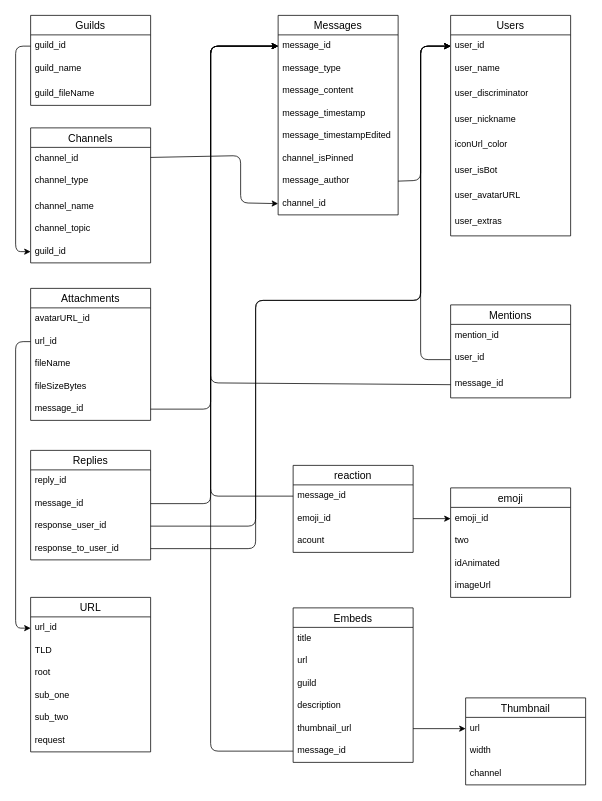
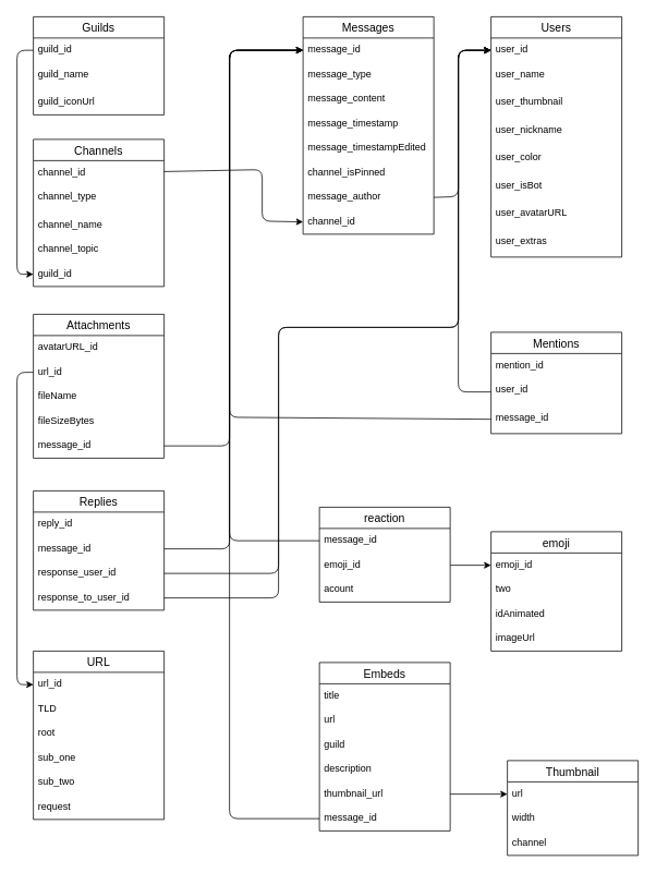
  <mxCell id="0" />
  <mxCell id="1" parent="0" />
  <mxCell id="2" value="Guilds" style="swimlane;fontStyle=0;childLayout=stackLayout;horizontal=1;startSize=26;horizontalStack=0;resizeParent=1;resizeParentMax=0;resizeLast=0;collapsible=1;marginBottom=0;align=center;fontSize=14;" parent="1" vertex="1"><mxGeometry x="40" y="20" width="160" height="120" as="geometry"><mxRectangle x="40" y="40" width="70" height="26" as="alternateBounds" /></mxGeometry></mxCell>
  <mxCell id="3" value="guild_id" style="text;strokeColor=none;fillColor=none;spacingLeft=4;spacingRight=4;overflow=hidden;rotatable=0;points=[[0,0.5],[1,0.5]];portConstraint=eastwest;fontSize=12;" parent="2" vertex="1"><mxGeometry y="26" width="160" height="30" as="geometry" /></mxCell>
  <mxCell id="4" value="guild_name" style="text;strokeColor=none;fillColor=none;spacingLeft=4;spacingRight=4;overflow=hidden;rotatable=0;points=[[0,0.5],[1,0.5]];portConstraint=eastwest;fontSize=12;" parent="2" vertex="1"><mxGeometry y="56" width="160" height="34" as="geometry" /></mxCell>
- <mxCell id="5" value="guild_fileName" style="text;strokeColor=none;fillColor=none;spacingLeft=4;spacingRight=4;overflow=hidden;rotatable=0;points=[[0,0.5],[1,0.5]];portConstraint=eastwest;fontSize=12;" parent="2" vertex="1"><mxGeometry y="90" width="160" height="30" as="geometry" /></mxCell>
+ <mxCell id="5" value="guild_iconUrl" style="text;strokeColor=none;fillColor=none;spacingLeft=4;spacingRight=4;overflow=hidden;rotatable=0;points=[[0,0.5],[1,0.5]];portConstraint=eastwest;fontSize=12;" parent="2" vertex="1"><mxGeometry y="90" width="160" height="30" as="geometry" /></mxCell>
  <mxCell id="6" value="Users" style="swimlane;fontStyle=0;childLayout=stackLayout;horizontal=1;startSize=26;horizontalStack=0;resizeParent=1;resizeParentMax=0;resizeLast=0;collapsible=1;marginBottom=0;align=center;fontSize=14;direction=east;" parent="1" vertex="1"><mxGeometry x="600" y="20" width="160" height="294" as="geometry"><mxRectangle x="460" y="270" width="70" height="26" as="alternateBounds" /></mxGeometry></mxCell>
  <mxCell id="7" value="user_id" style="text;strokeColor=none;fillColor=none;spacingLeft=4;spacingRight=4;overflow=hidden;rotatable=0;points=[[0,0.5],[1,0.5]];portConstraint=eastwest;fontSize=12;" parent="6" vertex="1"><mxGeometry y="26" width="160" height="30" as="geometry" /></mxCell>
  <mxCell id="8" value="user_name" style="text;strokeColor=none;fillColor=none;spacingLeft=4;spacingRight=4;overflow=hidden;rotatable=0;points=[[0,0.5],[1,0.5]];portConstraint=eastwest;fontSize=12;" parent="6" vertex="1"><mxGeometry y="56" width="160" height="34" as="geometry" /></mxCell>
- <mxCell id="9" value="user_discriminator" style="text;strokeColor=none;fillColor=none;spacingLeft=4;spacingRight=4;overflow=hidden;rotatable=0;points=[[0,0.5],[1,0.5]];portConstraint=eastwest;fontSize=12;" parent="6" vertex="1"><mxGeometry y="90" width="160" height="34" as="geometry" /></mxCell>
+ <mxCell id="9" value="user_thumbnail" style="text;strokeColor=none;fillColor=none;spacingLeft=4;spacingRight=4;overflow=hidden;rotatable=0;points=[[0,0.5],[1,0.5]];portConstraint=eastwest;fontSize=12;" parent="6" vertex="1"><mxGeometry y="90" width="160" height="34" as="geometry" /></mxCell>
  <mxCell id="10" value="user_nickname" style="text;strokeColor=none;fillColor=none;spacingLeft=4;spacingRight=4;overflow=hidden;rotatable=0;points=[[0,0.5],[1,0.5]];portConstraint=eastwest;fontSize=12;" parent="6" vertex="1"><mxGeometry y="124" width="160" height="34" as="geometry" /></mxCell>
- <mxCell id="11" value="iconUrl_color" style="text;strokeColor=none;fillColor=none;spacingLeft=4;spacingRight=4;overflow=hidden;rotatable=0;points=[[0,0.5],[1,0.5]];portConstraint=eastwest;fontSize=12;" parent="6" vertex="1"><mxGeometry y="158" width="160" height="34" as="geometry" /></mxCell>
+ <mxCell id="11" value="user_color" style="text;strokeColor=none;fillColor=none;spacingLeft=4;spacingRight=4;overflow=hidden;rotatable=0;points=[[0,0.5],[1,0.5]];portConstraint=eastwest;fontSize=12;" parent="6" vertex="1"><mxGeometry y="158" width="160" height="34" as="geometry" /></mxCell>
  <mxCell id="12" value="user_isBot" style="text;strokeColor=none;fillColor=none;spacingLeft=4;spacingRight=4;overflow=hidden;rotatable=0;points=[[0,0.5],[1,0.5]];portConstraint=eastwest;fontSize=12;" parent="6" vertex="1"><mxGeometry y="192" width="160" height="34" as="geometry" /></mxCell>
  <mxCell id="13" value="user_avatarURL" style="text;strokeColor=none;fillColor=none;spacingLeft=4;spacingRight=4;overflow=hidden;rotatable=0;points=[[0,0.5],[1,0.5]];portConstraint=eastwest;fontSize=12;" parent="6" vertex="1"><mxGeometry y="226" width="160" height="34" as="geometry" /></mxCell>
  <mxCell id="14" value="user_extras" style="text;strokeColor=none;fillColor=none;spacingLeft=4;spacingRight=4;overflow=hidden;rotatable=0;points=[[0,0.5],[1,0.5]];portConstraint=eastwest;fontSize=12;" parent="6" vertex="1"><mxGeometry y="260" width="160" height="34" as="geometry" /></mxCell>
  <mxCell id="15" value="Messages" style="swimlane;fontStyle=0;childLayout=stackLayout;horizontal=1;startSize=26;horizontalStack=0;resizeParent=1;resizeParentMax=0;resizeLast=0;collapsible=1;marginBottom=0;align=center;fontSize=14;" parent="1" vertex="1"><mxGeometry x="370" y="20" width="160" height="266" as="geometry" /></mxCell>
  <mxCell id="16" value="message_id" style="text;strokeColor=none;fillColor=none;spacingLeft=4;spacingRight=4;overflow=hidden;rotatable=0;points=[[0,0.5],[1,0.5]];portConstraint=eastwest;fontSize=12;" parent="15" vertex="1"><mxGeometry y="26" width="160" height="30" as="geometry" /></mxCell>
  <mxCell id="17" value="message_type" style="text;strokeColor=none;fillColor=none;spacingLeft=4;spacingRight=4;overflow=hidden;rotatable=0;points=[[0,0.5],[1,0.5]];portConstraint=eastwest;fontSize=12;" parent="15" vertex="1"><mxGeometry y="56" width="160" height="30" as="geometry" /></mxCell>
  <mxCell id="18" value="message_content" style="text;strokeColor=none;fillColor=none;spacingLeft=4;spacingRight=4;overflow=hidden;rotatable=0;points=[[0,0.5],[1,0.5]];portConstraint=eastwest;fontSize=12;" parent="15" vertex="1"><mxGeometry y="86" width="160" height="30" as="geometry" /></mxCell>
  <mxCell id="19" value="message_timestamp" style="text;strokeColor=none;fillColor=none;spacingLeft=4;spacingRight=4;overflow=hidden;rotatable=0;points=[[0,0.5],[1,0.5]];portConstraint=eastwest;fontSize=12;" parent="15" vertex="1"><mxGeometry y="116" width="160" height="30" as="geometry" /></mxCell>
  <mxCell id="20" value="message_timestampEdited&#10;" style="text;strokeColor=none;fillColor=none;spacingLeft=4;spacingRight=4;overflow=hidden;rotatable=0;points=[[0,0.5],[1,0.5]];portConstraint=eastwest;fontSize=12;" parent="15" vertex="1"><mxGeometry y="146" width="160" height="30" as="geometry" /></mxCell>
  <mxCell id="21" value="channel_isPinned" style="text;strokeColor=none;fillColor=none;spacingLeft=4;spacingRight=4;overflow=hidden;rotatable=0;points=[[0,0.5],[1,0.5]];portConstraint=eastwest;fontSize=12;" parent="15" vertex="1"><mxGeometry y="176" width="160" height="30" as="geometry" /></mxCell>
  <mxCell id="22" value="message_author" style="text;strokeColor=none;fillColor=none;spacingLeft=4;spacingRight=4;overflow=hidden;rotatable=0;points=[[0,0.5],[1,0.5]];portConstraint=eastwest;fontSize=12;" parent="15" vertex="1"><mxGeometry y="206" width="160" height="30" as="geometry" /></mxCell>
  <mxCell id="23" value="channel_id" style="text;strokeColor=none;fillColor=none;spacingLeft=4;spacingRight=4;overflow=hidden;rotatable=0;points=[[0,0.5],[1,0.5]];portConstraint=eastwest;fontSize=12;" parent="15" vertex="1"><mxGeometry y="236" width="160" height="30" as="geometry" /></mxCell>
  <mxCell id="24" value="Embeds" style="swimlane;fontStyle=0;childLayout=stackLayout;horizontal=1;startSize=26;horizontalStack=0;resizeParent=1;resizeParentMax=0;resizeLast=0;collapsible=1;marginBottom=0;align=center;fontSize=14;" parent="1" vertex="1"><mxGeometry x="390" y="810" width="160" height="206" as="geometry" /></mxCell>
  <mxCell id="25" value="title" style="text;strokeColor=none;fillColor=none;spacingLeft=4;spacingRight=4;overflow=hidden;rotatable=0;points=[[0,0.5],[1,0.5]];portConstraint=eastwest;fontSize=12;" parent="24" vertex="1"><mxGeometry y="26" width="160" height="30" as="geometry" /></mxCell>
  <mxCell id="26" value="url" style="text;strokeColor=none;fillColor=none;spacingLeft=4;spacingRight=4;overflow=hidden;rotatable=0;points=[[0,0.5],[1,0.5]];portConstraint=eastwest;fontSize=12;" parent="24" vertex="1"><mxGeometry y="56" width="160" height="30" as="geometry" /></mxCell>
  <mxCell id="27" value="guild" style="text;strokeColor=none;fillColor=none;spacingLeft=4;spacingRight=4;overflow=hidden;rotatable=0;points=[[0,0.5],[1,0.5]];portConstraint=eastwest;fontSize=12;" parent="24" vertex="1"><mxGeometry y="86" width="160" height="30" as="geometry" /></mxCell>
  <mxCell id="28" value="description" style="text;strokeColor=none;fillColor=none;spacingLeft=4;spacingRight=4;overflow=hidden;rotatable=0;points=[[0,0.5],[1,0.5]];portConstraint=eastwest;fontSize=12;" parent="24" vertex="1"><mxGeometry y="116" width="160" height="30" as="geometry" /></mxCell>
  <mxCell id="29" value="thumbnail_url" style="text;strokeColor=none;fillColor=none;spacingLeft=4;spacingRight=4;overflow=hidden;rotatable=0;points=[[0,0.5],[1,0.5]];portConstraint=eastwest;fontSize=12;" parent="24" vertex="1"><mxGeometry y="146" width="160" height="30" as="geometry" /></mxCell>
  <mxCell id="30" value="message_id" style="text;strokeColor=none;fillColor=none;spacingLeft=4;spacingRight=4;overflow=hidden;rotatable=0;points=[[0,0.5],[1,0.5]];portConstraint=eastwest;fontSize=12;" parent="24" vertex="1"><mxGeometry y="176" width="160" height="30" as="geometry" /></mxCell>
  <mxCell id="31" value="Attachments" style="swimlane;fontStyle=0;childLayout=stackLayout;horizontal=1;startSize=26;horizontalStack=0;resizeParent=1;resizeParentMax=0;resizeLast=0;collapsible=1;marginBottom=0;align=center;fontSize=14;" parent="1" vertex="1"><mxGeometry x="40" y="384" width="160" height="176" as="geometry" /></mxCell>
  <mxCell id="32" value="avatarURL_id" style="text;strokeColor=none;fillColor=none;spacingLeft=4;spacingRight=4;overflow=hidden;rotatable=0;points=[[0,0.5],[1,0.5]];portConstraint=eastwest;fontSize=12;" parent="31" vertex="1"><mxGeometry y="26" width="160" height="30" as="geometry" /></mxCell>
  <mxCell id="33" value="url_id" style="text;strokeColor=none;fillColor=none;spacingLeft=4;spacingRight=4;overflow=hidden;rotatable=0;points=[[0,0.5],[1,0.5]];portConstraint=eastwest;fontSize=12;" parent="31" vertex="1"><mxGeometry y="56" width="160" height="30" as="geometry" /></mxCell>
  <mxCell id="34" value="fileName" style="text;strokeColor=none;fillColor=none;spacingLeft=4;spacingRight=4;overflow=hidden;rotatable=0;points=[[0,0.5],[1,0.5]];portConstraint=eastwest;fontSize=12;" parent="31" vertex="1"><mxGeometry y="86" width="160" height="30" as="geometry" /></mxCell>
  <mxCell id="35" value="fileSizeBytes" style="text;strokeColor=none;fillColor=none;spacingLeft=4;spacingRight=4;overflow=hidden;rotatable=0;points=[[0,0.5],[1,0.5]];portConstraint=eastwest;fontSize=12;" parent="31" vertex="1"><mxGeometry y="116" width="160" height="30" as="geometry" /></mxCell>
  <mxCell id="36" value="message_id" style="text;strokeColor=none;fillColor=none;spacingLeft=4;spacingRight=4;overflow=hidden;rotatable=0;points=[[0,0.5],[1,0.5]];portConstraint=eastwest;fontSize=12;" parent="31" vertex="1"><mxGeometry y="146" width="160" height="30" as="geometry" /></mxCell>
  <mxCell id="37" style="edgeStyle=none;html=1;exitX=1;exitY=0.5;exitDx=0;exitDy=0;" parent="1" source="22" edge="1"><mxGeometry relative="1" as="geometry"><Array as="points"><mxPoint x="560" y="240" /><mxPoint x="560" y="170" /><mxPoint x="560" y="61" /></Array><mxPoint x="600" y="61" as="targetPoint" /></mxGeometry></mxCell>
  <mxCell id="38" value="Thumbnail" style="swimlane;fontStyle=0;childLayout=stackLayout;horizontal=1;startSize=26;horizontalStack=0;resizeParent=1;resizeParentMax=0;resizeLast=0;collapsible=1;marginBottom=0;align=center;fontSize=14;" parent="1" vertex="1"><mxGeometry x="620" y="930" width="160" height="116" as="geometry" /></mxCell>
  <mxCell id="39" value="url" style="text;strokeColor=none;fillColor=none;spacingLeft=4;spacingRight=4;overflow=hidden;rotatable=0;points=[[0,0.5],[1,0.5]];portConstraint=eastwest;fontSize=12;" parent="38" vertex="1"><mxGeometry y="26" width="160" height="30" as="geometry" /></mxCell>
  <mxCell id="40" value="width" style="text;strokeColor=none;fillColor=none;spacingLeft=4;spacingRight=4;overflow=hidden;rotatable=0;points=[[0,0.5],[1,0.5]];portConstraint=eastwest;fontSize=12;" parent="38" vertex="1"><mxGeometry y="56" width="160" height="30" as="geometry" /></mxCell>
  <mxCell id="41" value="channel" style="text;strokeColor=none;fillColor=none;spacingLeft=4;spacingRight=4;overflow=hidden;rotatable=0;points=[[0,0.5],[1,0.5]];portConstraint=eastwest;fontSize=12;" parent="38" vertex="1"><mxGeometry y="86" width="160" height="30" as="geometry" /></mxCell>
  <mxCell id="42" value="emoji" style="swimlane;fontStyle=0;childLayout=stackLayout;horizontal=1;startSize=26;horizontalStack=0;resizeParent=1;resizeParentMax=0;resizeLast=0;collapsible=1;marginBottom=0;align=center;fontSize=14;" parent="1" vertex="1"><mxGeometry x="600" y="650" width="160" height="146" as="geometry" /></mxCell>
  <mxCell id="43" value="emoji_id" style="text;strokeColor=none;fillColor=none;spacingLeft=4;spacingRight=4;overflow=hidden;rotatable=0;points=[[0,0.5],[1,0.5]];portConstraint=eastwest;fontSize=12;" parent="42" vertex="1"><mxGeometry y="26" width="160" height="30" as="geometry" /></mxCell>
  <mxCell id="44" value="two" style="text;strokeColor=none;fillColor=none;spacingLeft=4;spacingRight=4;overflow=hidden;rotatable=0;points=[[0,0.5],[1,0.5]];portConstraint=eastwest;fontSize=12;" parent="42" vertex="1"><mxGeometry y="56" width="160" height="30" as="geometry" /></mxCell>
  <mxCell id="45" value="idAnimated" style="text;strokeColor=none;fillColor=none;spacingLeft=4;spacingRight=4;overflow=hidden;rotatable=0;points=[[0,0.5],[1,0.5]];portConstraint=eastwest;fontSize=12;" parent="42" vertex="1"><mxGeometry y="86" width="160" height="30" as="geometry" /></mxCell>
  <mxCell id="46" value="imageUrl" style="text;strokeColor=none;fillColor=none;spacingLeft=4;spacingRight=4;overflow=hidden;rotatable=0;points=[[0,0.5],[1,0.5]];portConstraint=eastwest;fontSize=12;" parent="42" vertex="1"><mxGeometry y="116" width="160" height="30" as="geometry" /></mxCell>
  <mxCell id="47" style="edgeStyle=none;html=1;entryX=0;entryY=0.5;entryDx=0;entryDy=0;exitX=1;exitY=0.5;exitDx=0;exitDy=0;" parent="1" source="50" target="43" edge="1"><mxGeometry relative="1" as="geometry" /></mxCell>
  <mxCell id="48" value="reaction" style="swimlane;fontStyle=0;childLayout=stackLayout;horizontal=1;startSize=26;horizontalStack=0;resizeParent=1;resizeParentMax=0;resizeLast=0;collapsible=1;marginBottom=0;align=center;fontSize=14;" parent="1" vertex="1"><mxGeometry x="390" y="620" width="160" height="116" as="geometry" /></mxCell>
  <mxCell id="49" value="message_id" style="text;strokeColor=none;fillColor=none;spacingLeft=4;spacingRight=4;overflow=hidden;rotatable=0;points=[[0,0.5],[1,0.5]];portConstraint=eastwest;fontSize=12;" parent="48" vertex="1"><mxGeometry y="26" width="160" height="30" as="geometry" /></mxCell>
  <mxCell id="50" value="emoji_id" style="text;strokeColor=none;fillColor=none;spacingLeft=4;spacingRight=4;overflow=hidden;rotatable=0;points=[[0,0.5],[1,0.5]];portConstraint=eastwest;fontSize=12;" parent="48" vertex="1"><mxGeometry y="56" width="160" height="30" as="geometry" /></mxCell>
  <mxCell id="51" value="acount" style="text;strokeColor=none;fillColor=none;spacingLeft=4;spacingRight=4;overflow=hidden;rotatable=0;points=[[0,0.5],[1,0.5]];portConstraint=eastwest;fontSize=12;" parent="48" vertex="1"><mxGeometry y="86" width="160" height="30" as="geometry" /></mxCell>
  <mxCell id="52" value="Channels" style="swimlane;fontStyle=0;childLayout=stackLayout;horizontal=1;startSize=26;horizontalStack=0;resizeParent=1;resizeParentMax=0;resizeLast=0;collapsible=1;marginBottom=0;align=center;fontSize=14;" parent="1" vertex="1"><mxGeometry x="40" y="170" width="160" height="180" as="geometry"><mxRectangle x="40" y="40" width="70" height="26" as="alternateBounds" /></mxGeometry></mxCell>
  <mxCell id="53" value="channel_id" style="text;strokeColor=none;fillColor=none;spacingLeft=4;spacingRight=4;overflow=hidden;rotatable=0;points=[[0,0.5],[1,0.5]];portConstraint=eastwest;fontSize=12;" parent="52" vertex="1"><mxGeometry y="26" width="160" height="30" as="geometry" /></mxCell>
  <mxCell id="54" value="channel_type" style="text;strokeColor=none;fillColor=none;spacingLeft=4;spacingRight=4;overflow=hidden;rotatable=0;points=[[0,0.5],[1,0.5]];portConstraint=eastwest;fontSize=12;" parent="52" vertex="1"><mxGeometry y="56" width="160" height="34" as="geometry" /></mxCell>
  <mxCell id="55" value="channel_name" style="text;strokeColor=none;fillColor=none;spacingLeft=4;spacingRight=4;overflow=hidden;rotatable=0;points=[[0,0.5],[1,0.5]];portConstraint=eastwest;fontSize=12;" parent="52" vertex="1"><mxGeometry y="90" width="160" height="30" as="geometry" /></mxCell>
  <mxCell id="56" value="channel_topic" style="text;strokeColor=none;fillColor=none;spacingLeft=4;spacingRight=4;overflow=hidden;rotatable=0;points=[[0,0.5],[1,0.5]];portConstraint=eastwest;fontSize=12;" parent="52" vertex="1"><mxGeometry y="120" width="160" height="30" as="geometry" /></mxCell>
  <mxCell id="57" value="guild_id" style="text;strokeColor=none;fillColor=none;spacingLeft=4;spacingRight=4;overflow=hidden;rotatable=0;points=[[0,0.5],[1,0.5]];portConstraint=eastwest;fontSize=12;" parent="52" vertex="1"><mxGeometry y="150" width="160" height="30" as="geometry" /></mxCell>
  <mxCell id="58" style="edgeStyle=none;html=1;entryX=0;entryY=0.5;entryDx=0;entryDy=0;" parent="1" source="3" target="57" edge="1"><mxGeometry relative="1" as="geometry"><mxPoint x="20" y="340" as="targetPoint" /><Array as="points"><mxPoint x="20" y="61" /><mxPoint x="20" y="335" /></Array></mxGeometry></mxCell>
  <mxCell id="59" style="edgeStyle=none;html=1;entryX=0;entryY=0.5;entryDx=0;entryDy=0;" parent="1" source="49" target="16" edge="1"><mxGeometry relative="1" as="geometry"><mxPoint x="170" y="640" as="targetPoint" /><Array as="points"><mxPoint x="280" y="661" /><mxPoint x="280" y="61" /></Array></mxGeometry></mxCell>
  <mxCell id="60" value="Replies" style="swimlane;fontStyle=0;childLayout=stackLayout;horizontal=1;startSize=26;horizontalStack=0;resizeParent=1;resizeParentMax=0;resizeLast=0;collapsible=1;marginBottom=0;align=center;fontSize=14;" parent="1" vertex="1"><mxGeometry x="40" y="600" width="160" height="146" as="geometry" /></mxCell>
  <mxCell id="61" value="reply_id" style="text;strokeColor=none;fillColor=none;spacingLeft=4;spacingRight=4;overflow=hidden;rotatable=0;points=[[0,0.5],[1,0.5]];portConstraint=eastwest;fontSize=12;" parent="60" vertex="1"><mxGeometry y="26" width="160" height="30" as="geometry" /></mxCell>
  <mxCell id="62" value="message_id" style="text;strokeColor=none;fillColor=none;spacingLeft=4;spacingRight=4;overflow=hidden;rotatable=0;points=[[0,0.5],[1,0.5]];portConstraint=eastwest;fontSize=12;" parent="60" vertex="1"><mxGeometry y="56" width="160" height="30" as="geometry" /></mxCell>
  <mxCell id="63" value="response_user_id" style="text;strokeColor=none;fillColor=none;spacingLeft=4;spacingRight=4;overflow=hidden;rotatable=0;points=[[0,0.5],[1,0.5]];portConstraint=eastwest;fontSize=12;" parent="60" vertex="1"><mxGeometry y="86" width="160" height="30" as="geometry" /></mxCell>
  <mxCell id="64" value="response_to_user_id" style="text;strokeColor=none;fillColor=none;spacingLeft=4;spacingRight=4;overflow=hidden;rotatable=0;points=[[0,0.5],[1,0.5]];portConstraint=eastwest;fontSize=12;" parent="60" vertex="1"><mxGeometry y="116" width="160" height="30" as="geometry" /></mxCell>
  <mxCell id="65" style="edgeStyle=none;html=1;entryX=0;entryY=0.5;entryDx=0;entryDy=0;" parent="1" source="36" target="16" edge="1"><mxGeometry relative="1" as="geometry"><Array as="points"><mxPoint x="280" y="545" /><mxPoint x="280" y="61" /></Array></mxGeometry></mxCell>
  <mxCell id="66" style="edgeStyle=none;html=1;entryX=0;entryY=0.5;entryDx=0;entryDy=0;" parent="1" source="62" target="16" edge="1"><mxGeometry relative="1" as="geometry"><Array as="points"><mxPoint x="280" y="671" /><mxPoint x="280" y="61" /></Array></mxGeometry></mxCell>
  <mxCell id="67" style="edgeStyle=none;html=1;entryX=0;entryY=0.5;entryDx=0;entryDy=0;" parent="1" source="30" target="16" edge="1"><mxGeometry relative="1" as="geometry"><mxPoint x="310" y="230" as="targetPoint" /><Array as="points"><mxPoint x="280" y="1001" /><mxPoint x="280" y="61" /></Array></mxGeometry></mxCell>
  <mxCell id="68" style="edgeStyle=none;html=1;" parent="1" source="29" target="39" edge="1"><mxGeometry relative="1" as="geometry" /></mxCell>
  <mxCell id="69" value="Mentions" style="swimlane;fontStyle=0;childLayout=stackLayout;horizontal=1;startSize=26;horizontalStack=0;resizeParent=1;resizeParentMax=0;resizeLast=0;collapsible=1;marginBottom=0;align=center;fontSize=14;direction=east;" parent="1" vertex="1"><mxGeometry x="600" y="406" width="160" height="124" as="geometry"><mxRectangle x="460" y="270" width="70" height="26" as="alternateBounds" /></mxGeometry></mxCell>
  <mxCell id="70" value="mention_id" style="text;strokeColor=none;fillColor=none;spacingLeft=4;spacingRight=4;overflow=hidden;rotatable=0;points=[[0,0.5],[1,0.5]];portConstraint=eastwest;fontSize=12;" parent="69" vertex="1"><mxGeometry y="26" width="160" height="30" as="geometry" /></mxCell>
  <mxCell id="71" value="user_id" style="text;strokeColor=none;fillColor=none;spacingLeft=4;spacingRight=4;overflow=hidden;rotatable=0;points=[[0,0.5],[1,0.5]];portConstraint=eastwest;fontSize=12;" parent="69" vertex="1"><mxGeometry y="56" width="160" height="34" as="geometry" /></mxCell>
  <mxCell id="72" value="message_id" style="text;strokeColor=none;fillColor=none;spacingLeft=4;spacingRight=4;overflow=hidden;rotatable=0;points=[[0,0.5],[1,0.5]];portConstraint=eastwest;fontSize=12;" parent="69" vertex="1"><mxGeometry y="90" width="160" height="34" as="geometry" /></mxCell>
  <mxCell id="73" style="edgeStyle=none;html=1;entryX=0;entryY=0.5;entryDx=0;entryDy=0;exitX=0;exitY=0.5;exitDx=0;exitDy=0;" parent="1" source="71" target="7" edge="1"><mxGeometry relative="1" as="geometry"><mxPoint x="540" y="399" as="targetPoint" /><Array as="points"><mxPoint x="560" y="479" /><mxPoint x="560" y="61" /></Array></mxGeometry></mxCell>
  <mxCell id="74" style="edgeStyle=none;html=1;entryX=0;entryY=0.5;entryDx=0;entryDy=0;" parent="1" source="72" target="16" edge="1"><mxGeometry relative="1" as="geometry"><mxPoint x="280" y="470" as="targetPoint" /><Array as="points"><mxPoint x="280" y="510" /><mxPoint x="280" y="61" /></Array></mxGeometry></mxCell>
  <mxCell id="75" style="edgeStyle=none;html=1;entryX=0;entryY=0.5;entryDx=0;entryDy=0;" parent="1" source="53" target="23" edge="1"><mxGeometry relative="1" as="geometry"><Array as="points"><mxPoint x="320" y="207" /><mxPoint x="320" y="270" /></Array></mxGeometry></mxCell>
  <mxCell id="76" value="URL" style="swimlane;fontStyle=0;childLayout=stackLayout;horizontal=1;startSize=26;horizontalStack=0;resizeParent=1;resizeParentMax=0;resizeLast=0;collapsible=1;marginBottom=0;align=center;fontSize=14;" parent="1" vertex="1"><mxGeometry x="40" y="796" width="160" height="206" as="geometry" /></mxCell>
  <mxCell id="77" value="url_id" style="text;strokeColor=none;fillColor=none;spacingLeft=4;spacingRight=4;overflow=hidden;rotatable=0;points=[[0,0.5],[1,0.5]];portConstraint=eastwest;fontSize=12;" parent="76" vertex="1"><mxGeometry y="26" width="160" height="30" as="geometry" /></mxCell>
  <mxCell id="78" value="TLD" style="text;strokeColor=none;fillColor=none;spacingLeft=4;spacingRight=4;overflow=hidden;rotatable=0;points=[[0,0.5],[1,0.5]];portConstraint=eastwest;fontSize=12;" parent="76" vertex="1"><mxGeometry y="56" width="160" height="30" as="geometry" /></mxCell>
  <mxCell id="79" value="root" style="text;strokeColor=none;fillColor=none;spacingLeft=4;spacingRight=4;overflow=hidden;rotatable=0;points=[[0,0.5],[1,0.5]];portConstraint=eastwest;fontSize=12;" parent="76" vertex="1"><mxGeometry y="86" width="160" height="30" as="geometry" /></mxCell>
  <mxCell id="80" value="sub_one" style="text;strokeColor=none;fillColor=none;spacingLeft=4;spacingRight=4;overflow=hidden;rotatable=0;points=[[0,0.5],[1,0.5]];portConstraint=eastwest;fontSize=12;" parent="76" vertex="1"><mxGeometry y="116" width="160" height="30" as="geometry" /></mxCell>
  <mxCell id="81" value="sub_two" style="text;strokeColor=none;fillColor=none;spacingLeft=4;spacingRight=4;overflow=hidden;rotatable=0;points=[[0,0.5],[1,0.5]];portConstraint=eastwest;fontSize=12;" parent="76" vertex="1"><mxGeometry y="146" width="160" height="30" as="geometry" /></mxCell>
  <mxCell id="82" value="request" style="text;strokeColor=none;fillColor=none;spacingLeft=4;spacingRight=4;overflow=hidden;rotatable=0;points=[[0,0.5],[1,0.5]];portConstraint=eastwest;fontSize=12;" parent="76" vertex="1"><mxGeometry y="176" width="160" height="30" as="geometry" /></mxCell>
  <mxCell id="83" style="edgeStyle=none;html=1;entryX=0;entryY=0.5;entryDx=0;entryDy=0;" parent="1" source="33" target="77" edge="1"><mxGeometry relative="1" as="geometry"><mxPoint x="20" y="950" as="targetPoint" /><Array as="points"><mxPoint x="20" y="455" /><mxPoint x="20" y="837" /></Array></mxGeometry></mxCell>
  <mxCell id="84" style="edgeStyle=none;html=1;entryX=0;entryY=0.5;entryDx=0;entryDy=0;" parent="1" source="63" target="7" edge="1"><mxGeometry relative="1" as="geometry"><mxPoint x="550" y="390" as="targetPoint" /><Array as="points"><mxPoint x="340" y="701" /><mxPoint x="340" y="400" /><mxPoint x="560" y="400" /><mxPoint x="560" y="61" /></Array></mxGeometry></mxCell>
  <mxCell id="85" style="edgeStyle=none;html=1;entryX=0;entryY=0.5;entryDx=0;entryDy=0;" parent="1" source="64" target="7" edge="1"><mxGeometry relative="1" as="geometry"><Array as="points"><mxPoint x="340" y="731" /><mxPoint x="340" y="400" /><mxPoint x="560" y="400" /><mxPoint x="560" y="61" /></Array></mxGeometry></mxCell>
